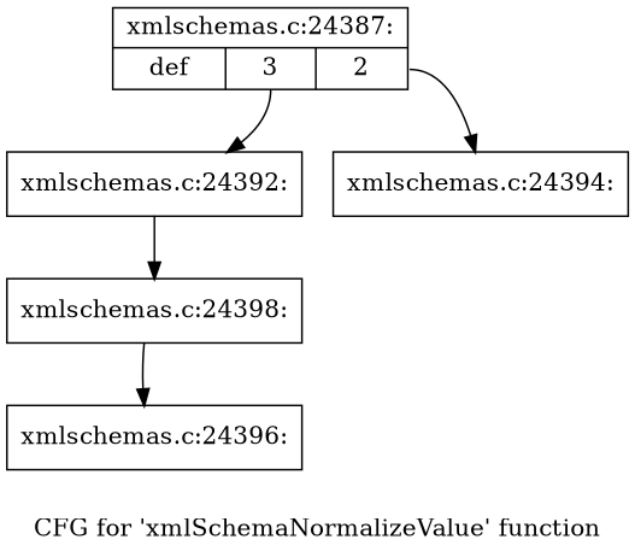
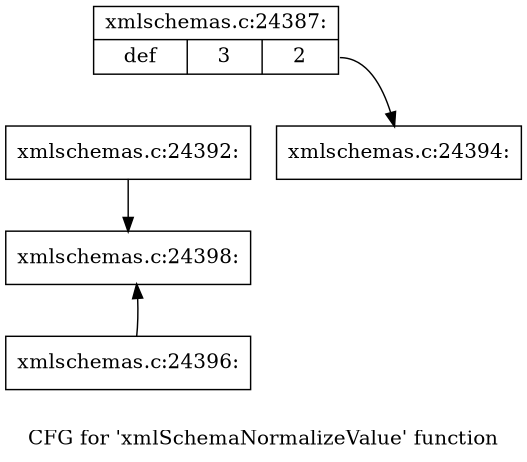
  digraph {
    label="CFG for 'xmlSchemaNormalizeValue' function"
    node [shape=record]
    n1 [label="{xmlschemas.c:24387:|{<s0>def|<s1>3|<s2>2}}"]
    n2 [label="{xmlschemas.c:24392:}"]
    n3 [label="{xmlschemas.c:24394:}"]
    n4 [label="{xmlschemas.c:24396:}"]
    n5 [label="{xmlschemas.c:24398:}"]
-   n1 -> n2 [tailport=s1]
    n1 -> n3 [tailport=s2]
    n2 -> n5
-   n5 -> n4
+   n4 -> n5
  }
